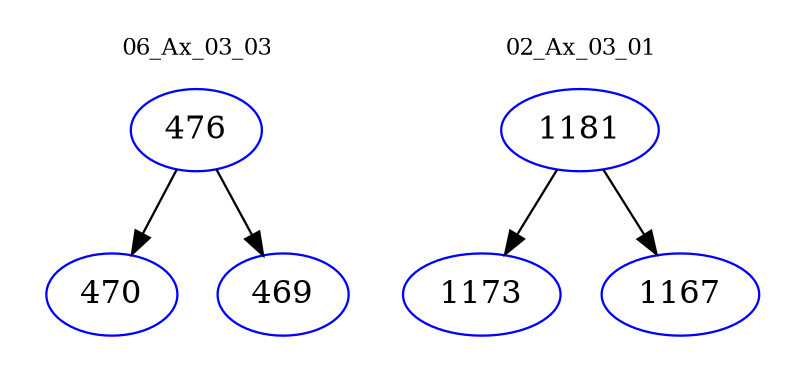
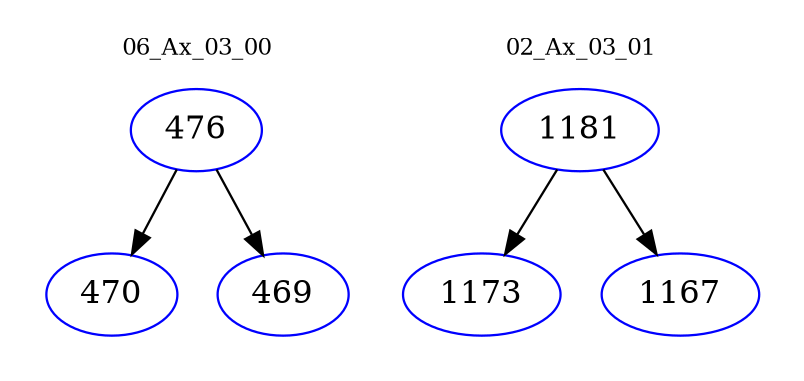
  digraph {
    node [color=blue]
    edge [color=black]
    n1 [label=476]
    n2 [label=470]
    n3 [label=469]
    n4 [label=1181]
    n5 [label=1173]
    n6 [label=1167]
    subgraph cluster_1 {
      color=white
      fontsize=10
-     label="06_Ax_03_03"
+     label="06_Ax_03_00"
      n1
      n2
      n3
    }
    subgraph cluster_2 {
      color=white
      fontsize=10
      label="02_Ax_03_01"
      n4
      n5
      n6
    }
    n1 -> n2
    n1 -> n3
    n4 -> n5
    n4 -> n6
  }
